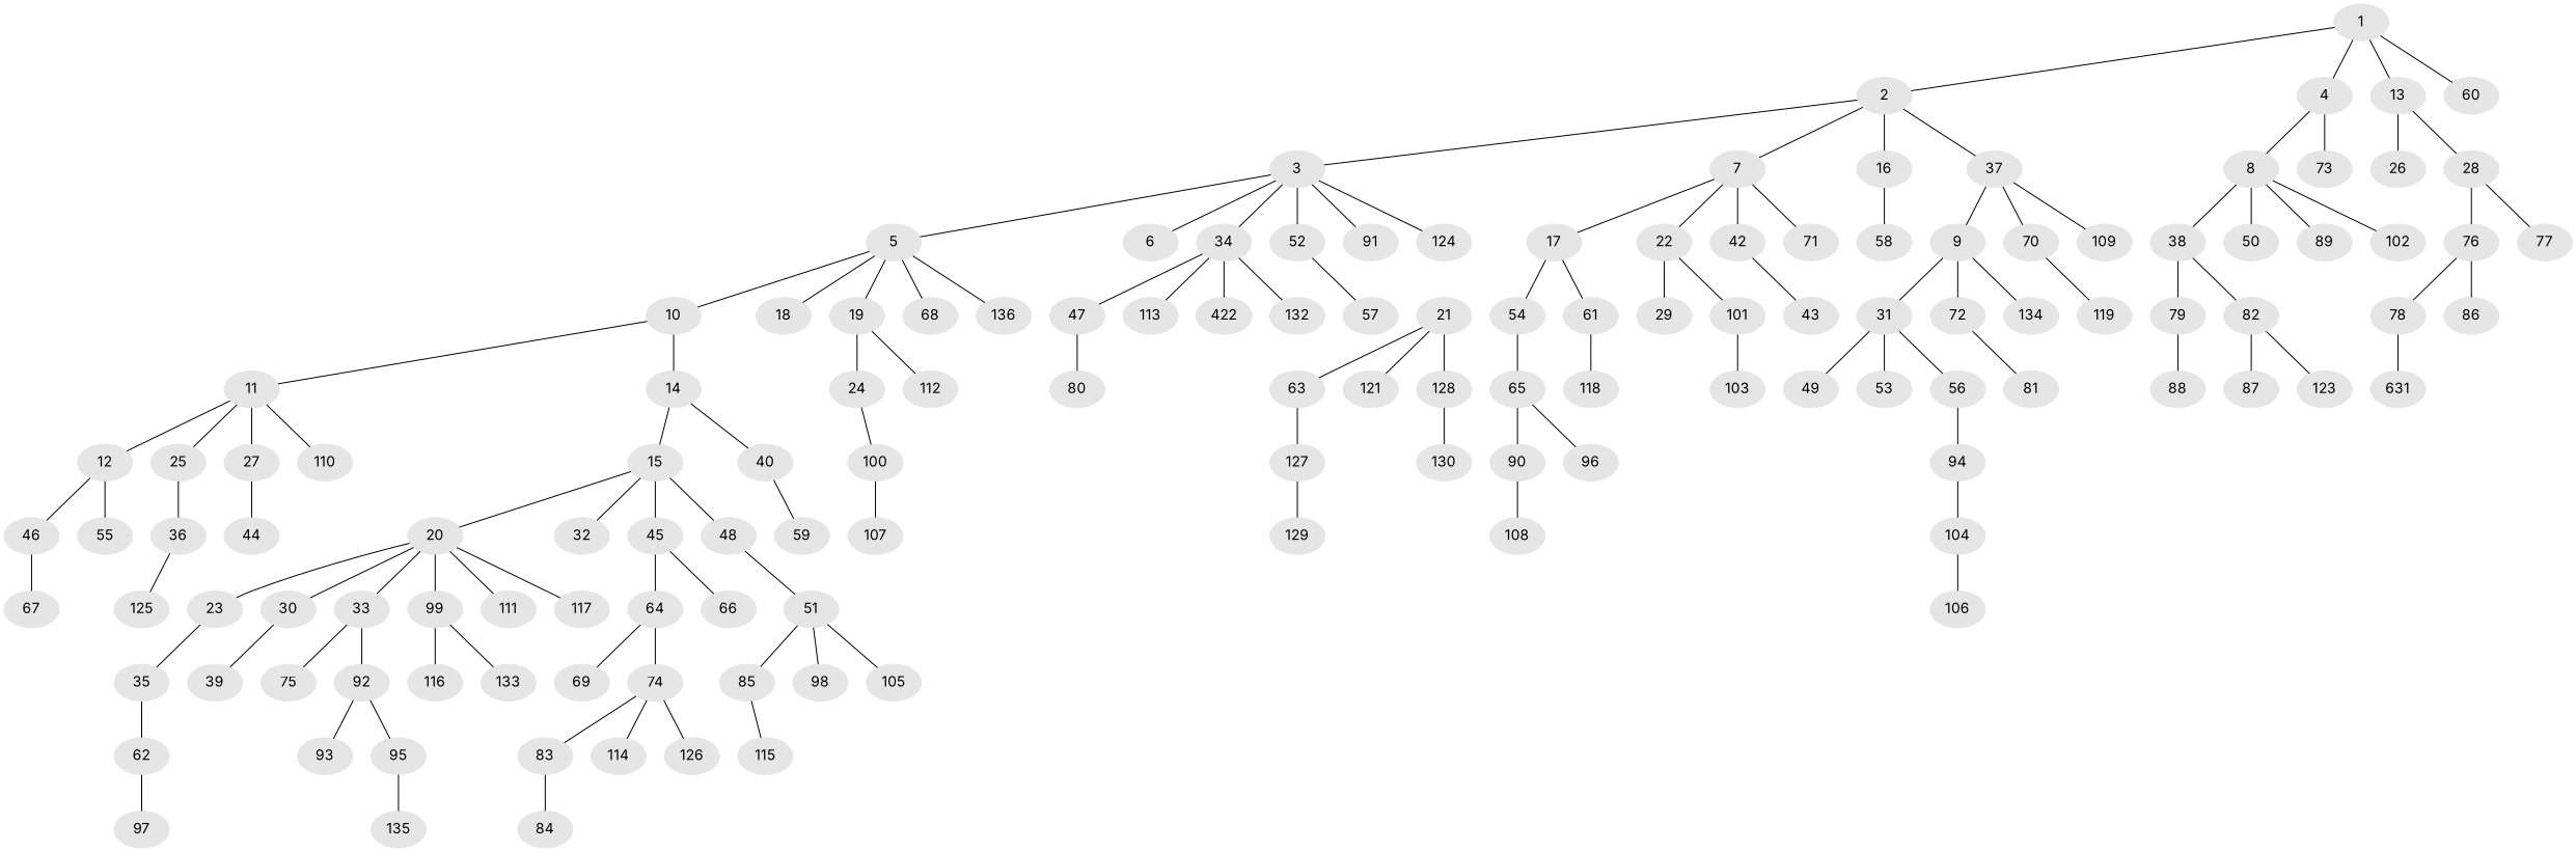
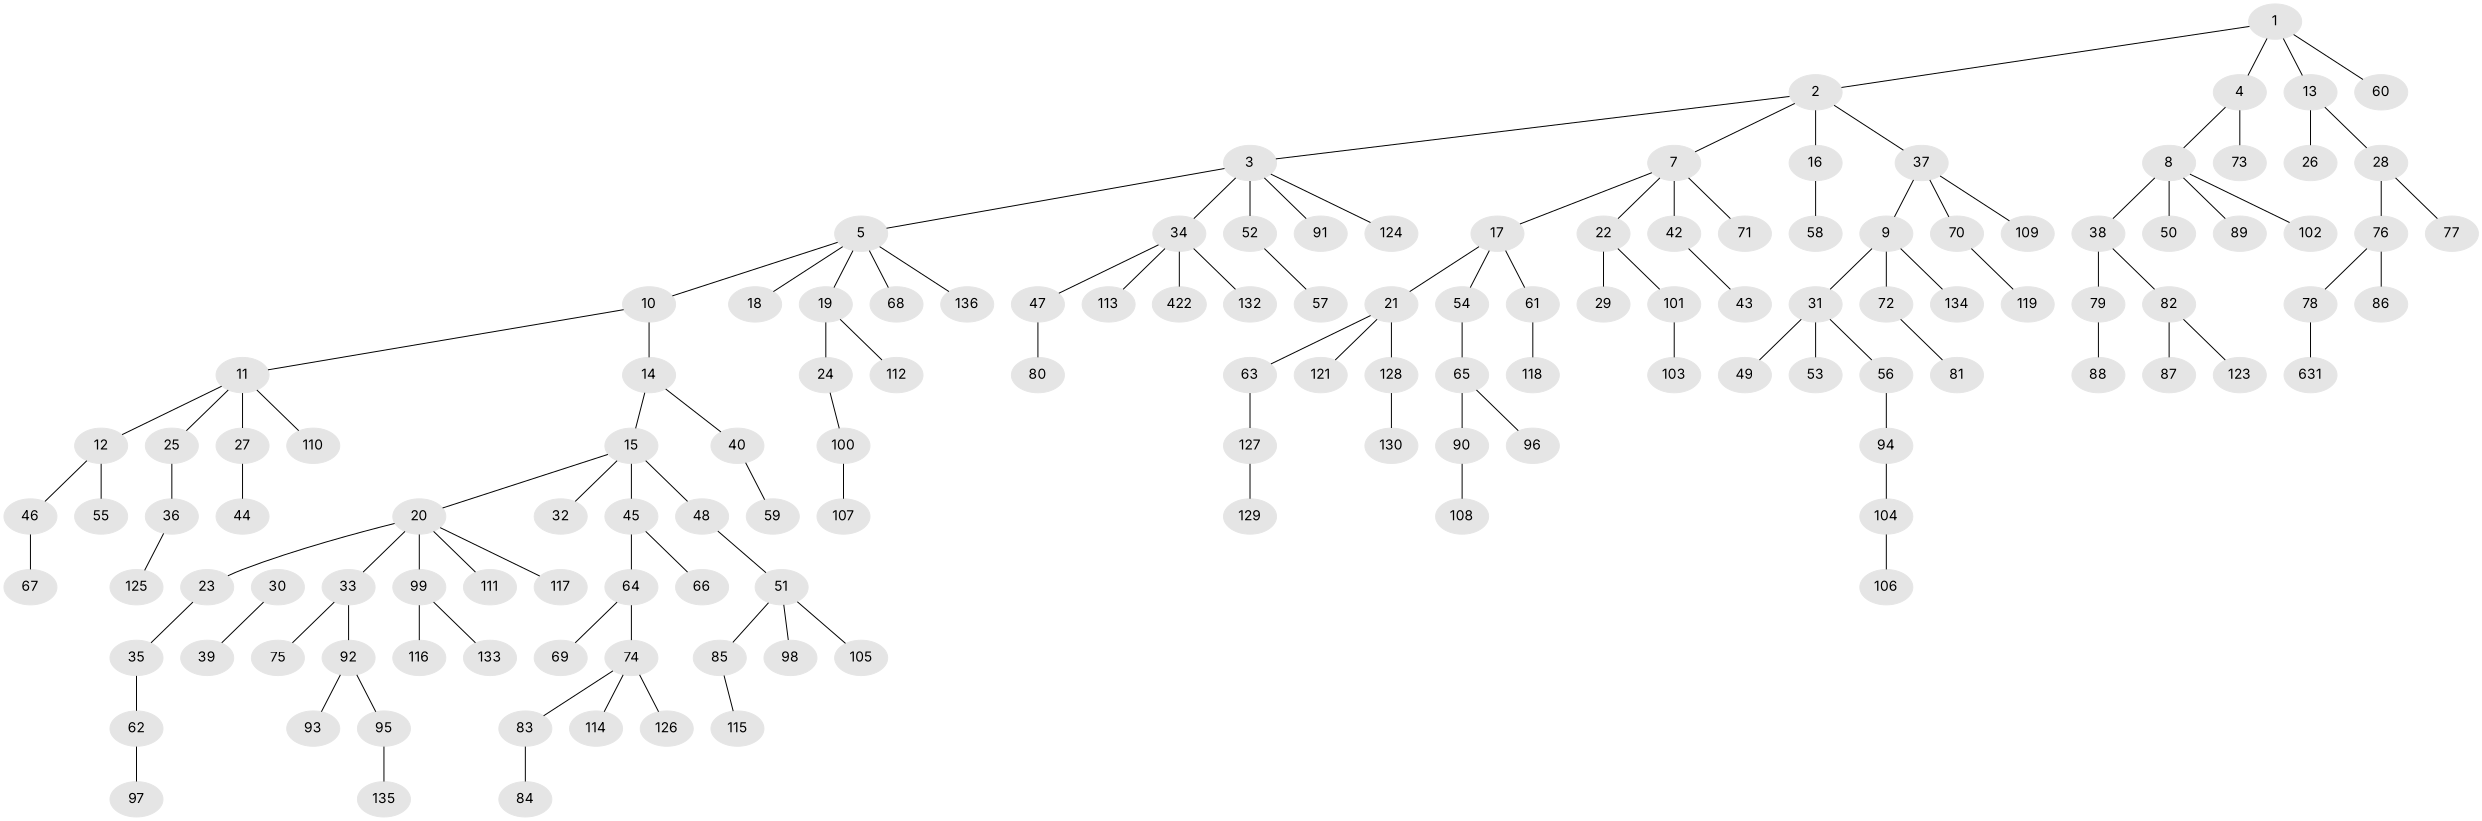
  graph {
    fontname=Inter
    node [color=gray90 fontname=Inter style=filled]
    edge [fontname=Inter]
    1
    2
    4
    13
    60
    3
    7
    16
    37
    8
    73
    26
    28
    5
-   6
    34
    52
    91
    124
    17
    22
    42
    71
    9
    31
    72
    134
    58
    70
    109
    10
    18
    19
    68
    136
    47
    113
    n38 [label=422]
    132
    57
    38
    50
    89
    102
    11
    14
    24
    112
    21
    54
    61
    29
    101
    43
    79
    82
    49
    53
    56
    81
    12
    25
    27
    110
    15
    40
    46
    55
    36
    44
    67
    76
    77
    20
    32
    45
    48
    59
    23
    30
    33
    99
    111
    117
    64
    66
    51
    63
    121
    128
    65
    118
    100
    35
    39
    75
    92
    116
    133
    127
    130
    103
    62
    107
    125
    78
    86
    94
    93
    95
    80
    97
    119
    88
    87
    123
    69
    74
    85
    98
    105
    115
    90
    96
    104
    129
    83
    114
    126
    108
    84
    n132 [label=631]
    135
    106
    1 -- 2
    1 -- 4
    1 -- 13
    1 -- 60
    2 -- 3
    2 -- 7
    2 -- 16
    2 -- 37
    4 -- 8
    4 -- 73
    13 -- 26
    13 -- 28
    3 -- 5
-   3 -- 6
    3 -- 34
    3 -- 52
    3 -- 91
    3 -- 124
    7 -- 17
    7 -- 22
    7 -- 42
    7 -- 71
    16 -- 58
    37 -- 9
    37 -- 70
    37 -- 109
    8 -- 38
    8 -- 50
    8 -- 89
    8 -- 102
    28 -- 76
    28 -- 77
    5 -- 10
    5 -- 18
    5 -- 19
    5 -- 68
    5 -- 136
    34 -- 47
    34 -- 113
    34 -- n38
    34 -- 132
    52 -- 57
+   17 -- 21
    17 -- 54
    17 -- 61
    22 -- 29
    22 -- 101
    42 -- 43
    9 -- 31
    9 -- 72
    9 -- 134
    31 -- 49
    31 -- 53
    31 -- 56
    72 -- 81
    70 -- 119
    10 -- 11
    10 -- 14
    19 -- 24
    19 -- 112
    47 -- 80
    38 -- 79
    38 -- 82
    11 -- 12
    11 -- 25
    11 -- 27
    11 -- 110
    14 -- 15
    14 -- 40
    24 -- 100
    21 -- 63
    21 -- 121
    21 -- 128
    54 -- 65
    61 -- 118
    101 -- 103
    79 -- 88
    82 -- 87
    82 -- 123
    56 -- 94
    12 -- 46
    12 -- 55
    25 -- 36
    27 -- 44
    15 -- 20
    15 -- 32
    15 -- 45
    15 -- 48
    40 -- 59
    46 -- 67
    36 -- 125
    76 -- 78
    76 -- 86
    20 -- 23
-   20 -- 30
    20 -- 33
    20 -- 99
    20 -- 111
    20 -- 117
    45 -- 64
    45 -- 66
    48 -- 51
    23 -- 35
    30 -- 39
    33 -- 75
    33 -- 92
    99 -- 116
    99 -- 133
    64 -- 69
    64 -- 74
    51 -- 85
    51 -- 98
    51 -- 105
    63 -- 127
    128 -- 130
    65 -- 90
    65 -- 96
    100 -- 107
    35 -- 62
    92 -- 93
    92 -- 95
    127 -- 129
    62 -- 97
    78 -- n132
    94 -- 104
    95 -- 135
    74 -- 83
    74 -- 114
    74 -- 126
    85 -- 115
    90 -- 108
    104 -- 106
    83 -- 84
  }
